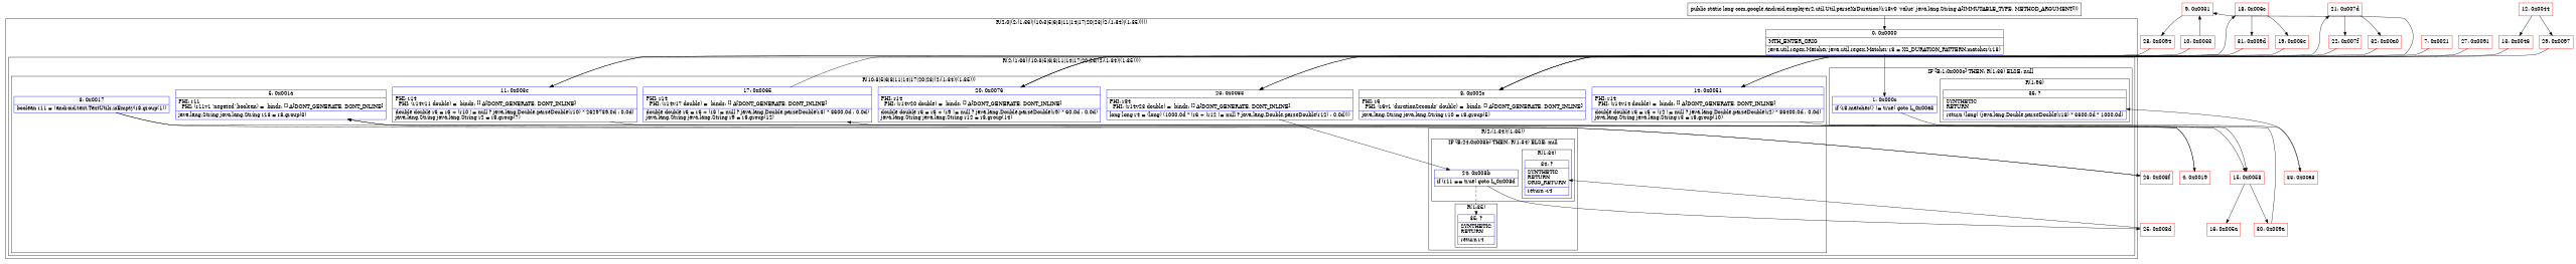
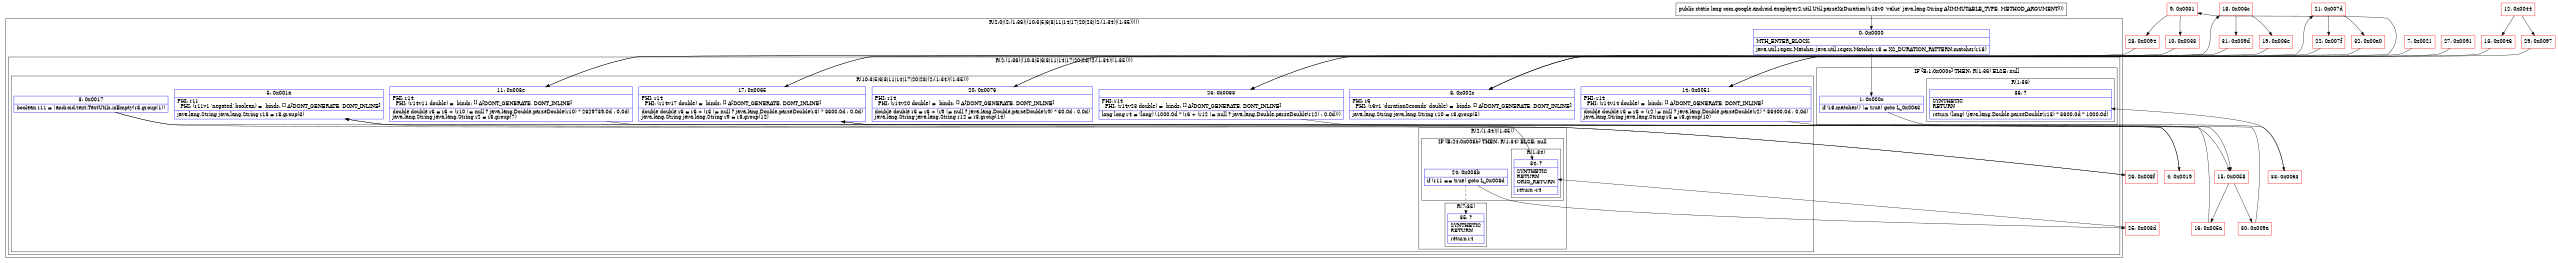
  digraph {
    node [color=red shape=record]
    n1 [color=blue label="{36\:\ ?|SYNTHETIC\lRETURN\l|return (long) (java.lang.Double.parseDouble(r18) * 3600.0d * 1000.0d)\l}"]
    n2 [color=blue label="{1\:\ 0x000c|if (r8.matches() != true) goto L_0x00a3\l}"]
    n3 [color=blue label="{34\:\ ?|SYNTHETIC\lRETURN\lORIG_RETURN\l|return \-r4\l}"]
    n4 [color=blue label="{24\:\ 0x008b|if (r11 == true) goto L_0x008d\l}"]
    n5 [color=blue label="{35\:\ ?|SYNTHETIC\lRETURN\l|return r4\l}"]
    n6 [color=blue label="{3\:\ 0x0017|boolean r11 = !android.text.TextUtils.isEmpty(r8.group(1))\l}"]
    n7 [color=blue label="{5\:\ 0x001a|PHI: r11 \l  PHI: (r11v1 'negated' boolean) =  binds: [] A[DONT_GENERATE, DONT_INLINE]\l|java.lang.String java.lang.String r13 = r8.group(3)\l}"]
    n8 [color=blue label="{8\:\ 0x002c|PHI: r6 \l  PHI: (r6v1 'durationSeconds' double) =  binds: [] A[DONT_GENERATE, DONT_INLINE]\l|java.lang.String java.lang.String r10 = r8.group(5)\l}"]
    n9 [color=blue label="{11\:\ 0x003e|PHI: r14 \l  PHI: (r14v11 double) =  binds: [] A[DONT_GENERATE, DONT_INLINE]\l|double double r6 = r6 + (r10 != null ? java.lang.Double.parseDouble(r10) * 2629739.0d : 0.0d)\ljava.lang.String java.lang.String r2 = r8.group(7)\l}"]
    n10 [color=blue label="{14\:\ 0x0051|PHI: r14 \l  PHI: (r14v14 double) =  binds: [] A[DONT_GENERATE, DONT_INLINE]\l|double double r6 = r6 + (r2 != null ? java.lang.Double.parseDouble(r2) * 86400.0d : 0.0d)\ljava.lang.String java.lang.String r3 = r8.group(10)\l}"]
    n11 [color=blue label="{17\:\ 0x0065|PHI: r14 \l  PHI: (r14v17 double) =  binds: [] A[DONT_GENERATE, DONT_INLINE]\l|double double r6 = r6 + (r3 != null ? java.lang.Double.parseDouble(r3) * 3600.0d : 0.0d)\ljava.lang.String java.lang.String r9 = r8.group(12)\l}"]
    n12 [color=blue label="{20\:\ 0x0076|PHI: r14 \l  PHI: (r14v20 double) =  binds: [] A[DONT_GENERATE, DONT_INLINE]\l|double double r6 = r6 + (r9 != null ? java.lang.Double.parseDouble(r9) * 60.0d : 0.0d)\ljava.lang.String java.lang.String r12 = r8.group(14)\l}"]
-   n13 [color=blue label="{23\:\ 0x0083|PHI: r84 \l  PHI: (r14v23 double) =  binds: [] A[DONT_GENERATE, DONT_INLINE]\l|long long r4 = (long) (1000.0d * (r6 + (r12 != null ? java.lang.Double.parseDouble(r12) : 0.0d)))\l}"]
-   n14 [color=blue label="{0\:\ 0x0000|MTH_ENTER_ORIG\l|java.util.regex.Matcher java.util.regex.Matcher r8 = XS_DURATION_PATTERN.matcher(r18)\l}"]
+   n13 [color=blue label="{23\:\ 0x0083|PHI: r14 \l  PHI: (r14v23 double) =  binds: [] A[DONT_GENERATE, DONT_INLINE]\l|long long r4 = (long) (1000.0d * (r6 + (r12 != null ? java.lang.Double.parseDouble(r12) : 0.0d)))\l}"]
+   n14 [color=blue label="{0\:\ 0x0000|MTH_ENTER_BLOCK\l|java.util.regex.Matcher java.util.regex.Matcher r8 = XS_DURATION_PATTERN.matcher(r18)\l}"]
    n15 [label="{33\:\ 0x00a3}"]
    n16 [label="{25\:\ 0x008d}"]
    n17 [label="{4\:\ 0x0019}"]
    n18 [label="{26\:\ 0x008f}"]
    n19 [label="{9\:\ 0x0031}"]
    n20 [label="{15\:\ 0x0058}"]
    n21 [label="{18\:\ 0x006c}"]
    n22 [label="{21\:\ 0x007d}"]
    n23 [label="{7\:\ 0x0021}"]
    n24 [label="{27\:\ 0x0091}"]
    n25 [label="{10\:\ 0x0033}"]
    n26 [label="{28\:\ 0x0094}"]
    n27 [label="{12\:\ 0x0044}"]
    n28 [label="{13\:\ 0x0046}"]
    n29 [label="{29\:\ 0x0097}"]
    n30 [label="{16\:\ 0x005a}"]
    n31 [label="{30\:\ 0x009a}"]
    n32 [label="{19\:\ 0x006e}"]
    n33 [label="{31\:\ 0x009d}"]
    n34 [label="{22\:\ 0x007f}"]
    n35 [label="{32\:\ 0x00a0}"]
    n36 [label="{public static long com.google.android.exoplayer2.util.Util.parseXsDuration((r18v0 'value' java.lang.String A[IMMUTABLE_TYPE, METHOD_ARGUMENT])) }" color=""]
    subgraph cluster_1 {
      label="R(2:0|(2:(1:36)|(10:3|5|6|8|11|14|17|20|23|(2:(1:34)|(1:35)))))"
      n14
      subgraph cluster_2 {
        label="R(2:(1:36)|(10:3|5|6|8|11|14|17|20|23|(2:(1:34)|(1:35))))"
        subgraph cluster_3 {
          label="IF [B:1:0x000c] THEN: R(1:36) ELSE: null"
          n2
          subgraph cluster_4 {
-           label="R(1:96)"
+           label="R(1:36)"
            n1
          }
        }
        subgraph cluster_5 {
          label="R(10:3|5|6|8|11|14|17|20|23|(2:(1:34)|(1:35)))"
          n6
          n7
          n8
          n9
          n10
          n11
          n12
          n13
          subgraph cluster_6 {
            label="R(2:(1:34)|(1:35))"
            subgraph cluster_7 {
              label="IF [B:24:0x008b] THEN: R(1:34) ELSE: null"
              n4
              subgraph cluster_8 {
                label="R(1:34)"
                n3
              }
            }
            subgraph cluster_9 {
-             label="R(1:35)"
+             label="R(7:35)"
              n5
            }
          }
        }
      }
    }
    n2 -> n15
    n4 -> n5 [style=dashed]
    n4 -> n16
    n6 -> n17
    n6 -> n18
    n8 -> n19
    n9 -> n20
    n10 -> n20
    n11 -> n21
    n12 -> n22
-   n13 -> n4
+   n13 -> n3
    n14 -> n2
    n15 -> n1
    n16 -> n3
    n17 -> n7
    n18 -> n7
-   n25 -> n19
+   n19 -> n25
    n19 -> n26
    n20 -> n30
    n20 -> n31
    n21 -> n32
    n21 -> n33
    n22 -> n34
    n22 -> n35
    n23 -> n8
    n24 -> n8
    n25 -> n9
    n26 -> n9
    n27 -> n28
    n27 -> n29
    n28 -> n10
    n29 -> n10
+   n30 -> n11
    n31 -> n11
    n32 -> n12
-   n33 -> n12
+   n33 -> n11
    n34 -> n13
    n35 -> n13
    n36 -> n14
  }
